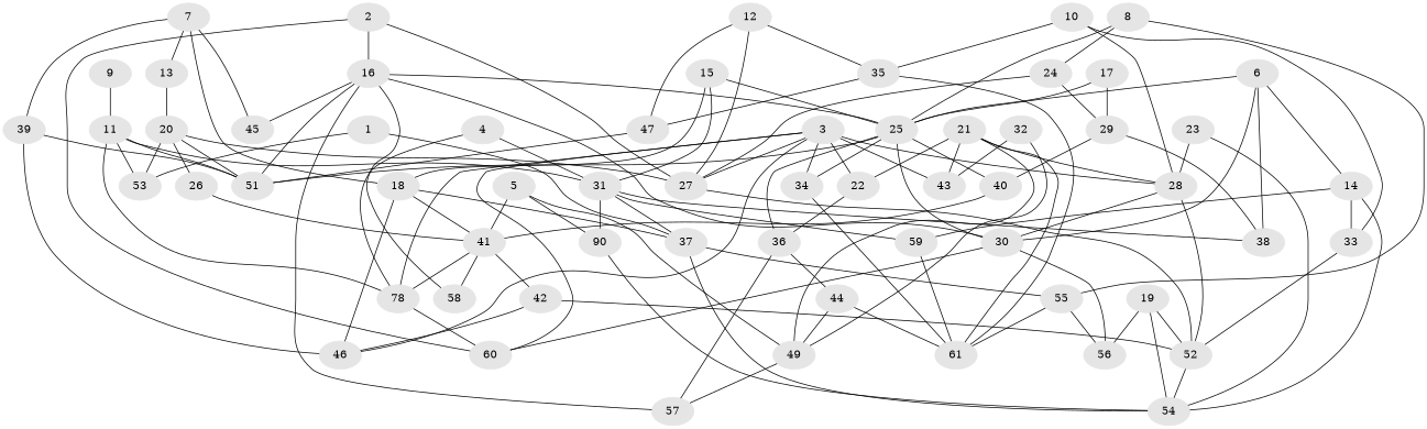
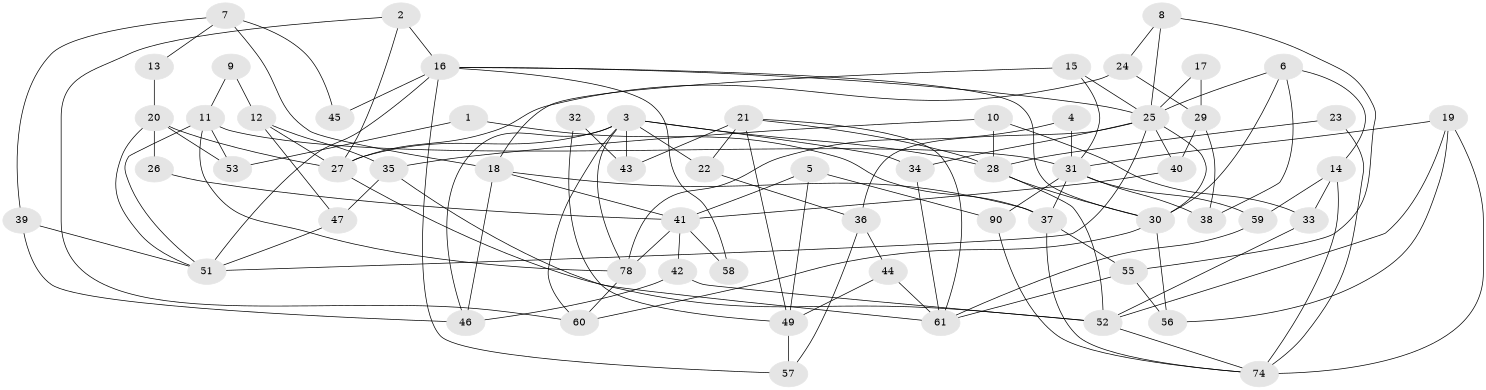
  graph {
    node [color=gray90 style=filled]
    1
    37
    53
    55
-   54
+   54 [label=74]
    2
    16
    27
    60
    25
    30
    45
    51
    57
    58
    52
    3
    22
    28
    34
    43
    46
    n23 [label=78]
    36
    61
    4
    31
    n28 [label=90]
    38
    59
    5
    41
    49
    42
    6
    14
    33
    40
    56
    7
    13
    18
    39
    20
    8
    24
    29
    9
    11
    12
    35
    47
    10
    26
    15
    17
    19
    21
    44
    23
    32
    1 -- 37
    1 -- 53
    37 -- 55
    37 -- 54
    55 -- 61
    55 -- 56
    2 -- 16
    2 -- 27
    2 -- 60
    16 -- 25
    16 -- 30
    16 -- 45
    16 -- 51
    16 -- 57
    16 -- 58
    27 -- 52
    25 -- 30
    25 -- 51
    25 -- 34
    25 -- 36
    25 -- 40
    30 -- 60
    30 -- 56
    52 -- 54
    3 -- 27
    3 -- 60
    3 -- 22
    3 -- 28
    3 -- 34
    3 -- 43
    3 -- 46
    3 -- n23
    22 -- 36
    28 -- 30
    28 -- 52
    34 -- 61
    n23 -- 60
    36 -- 57
    36 -- 44
    4 -- n23
    4 -- 31
    31 -- 37
    31 -- n28
    31 -- 38
    31 -- 59
    n28 -- 54
    59 -- 61
    5 -- n28
    5 -- 41
    5 -- 49
    41 -- 58
    41 -- n23
    41 -- 42
    49 -- 57
    42 -- 52
    42 -- 46
    6 -- 25
    6 -- 30
    6 -- 38
    6 -- 14
    14 -- 54
    14 -- 59
    14 -- 33
    33 -- 52
    40 -- 41
    7 -- 45
    7 -- 13
    7 -- 18
    7 -- 39
    13 -- 20
    18 -- 37
    18 -- 46
    18 -- 41
    39 -- 51
    39 -- 46
    20 -- 53
    20 -- 27
    20 -- 51
    20 -- 26
    8 -- 55
    8 -- 25
    8 -- 24
    24 -- 27
    24 -- 29
    29 -- 38
    29 -- 40
    9 -- 11
+   9 -- 12
    11 -- 53
    11 -- 51
    11 -- n23
    11 -- 31
    12 -- 27
    12 -- 35
    12 -- 47
    35 -- 61
    35 -- 47
    47 -- 51
    10 -- 28
    10 -- 33
    10 -- 35
    26 -- 41
    15 -- 25
    15 -- 31
    15 -- 18
    17 -- 25
    17 -- 29
    19 -- 54
    19 -- 52
+   19 -- 31
    19 -- 56
    21 -- 22
    21 -- 28
    21 -- 43
    21 -- 61
    21 -- 49
    44 -- 61
    44 -- 49
    23 -- 54
    23 -- 28
    32 -- 43
    32 -- 49
  }
